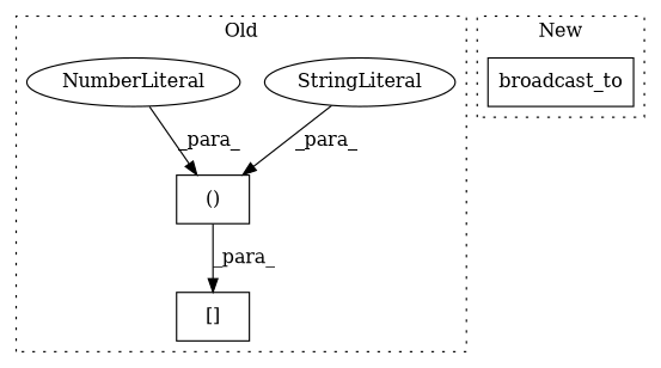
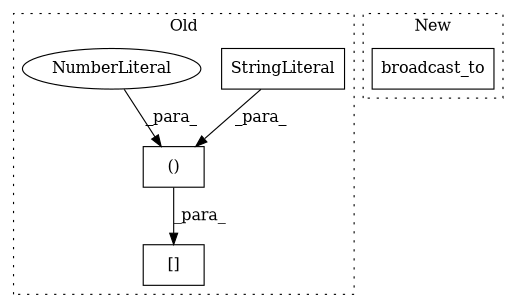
  digraph {
    node [s=16641 shape=box]
    n1 [a=2 l="17,2" label="[]" s="16624,16671"]
    n2 [a=106 l=30 label="()"]
-   n3 [a=45 l=16 label=StringLiteral s=16655 shape=ellipse]
+   n3 [a=45 l=16 label=StringLiteral s=16655]
    n4 [a=34 l=1 label=NumberLiteral shape=ellipse]
    n5 [a=32 l="13,1" label=broadcast_to s="17061,17100"]
    subgraph cluster_1 {
      label=Old
      style=dotted
      n1
      n2
      n3
      n4
    }
    subgraph cluster_2 {
      label=New
      style=dotted
      n5
    }
    n2 -> n1 [label=_para_]
    n3 -> n2 [label=_para_]
    n4 -> n2 [label=_para_]
  }
